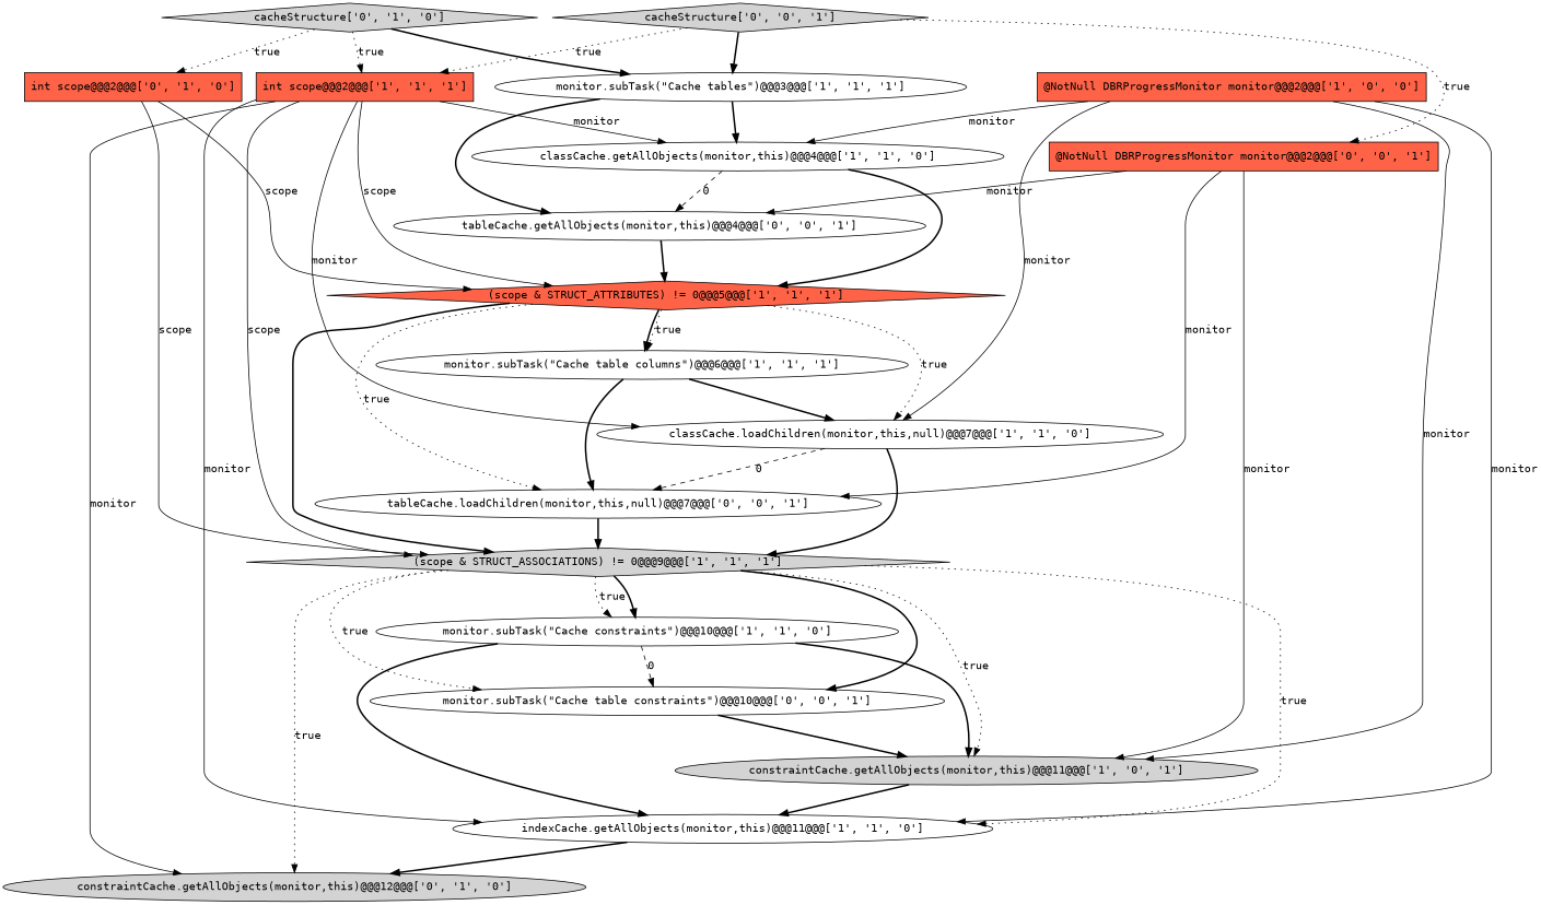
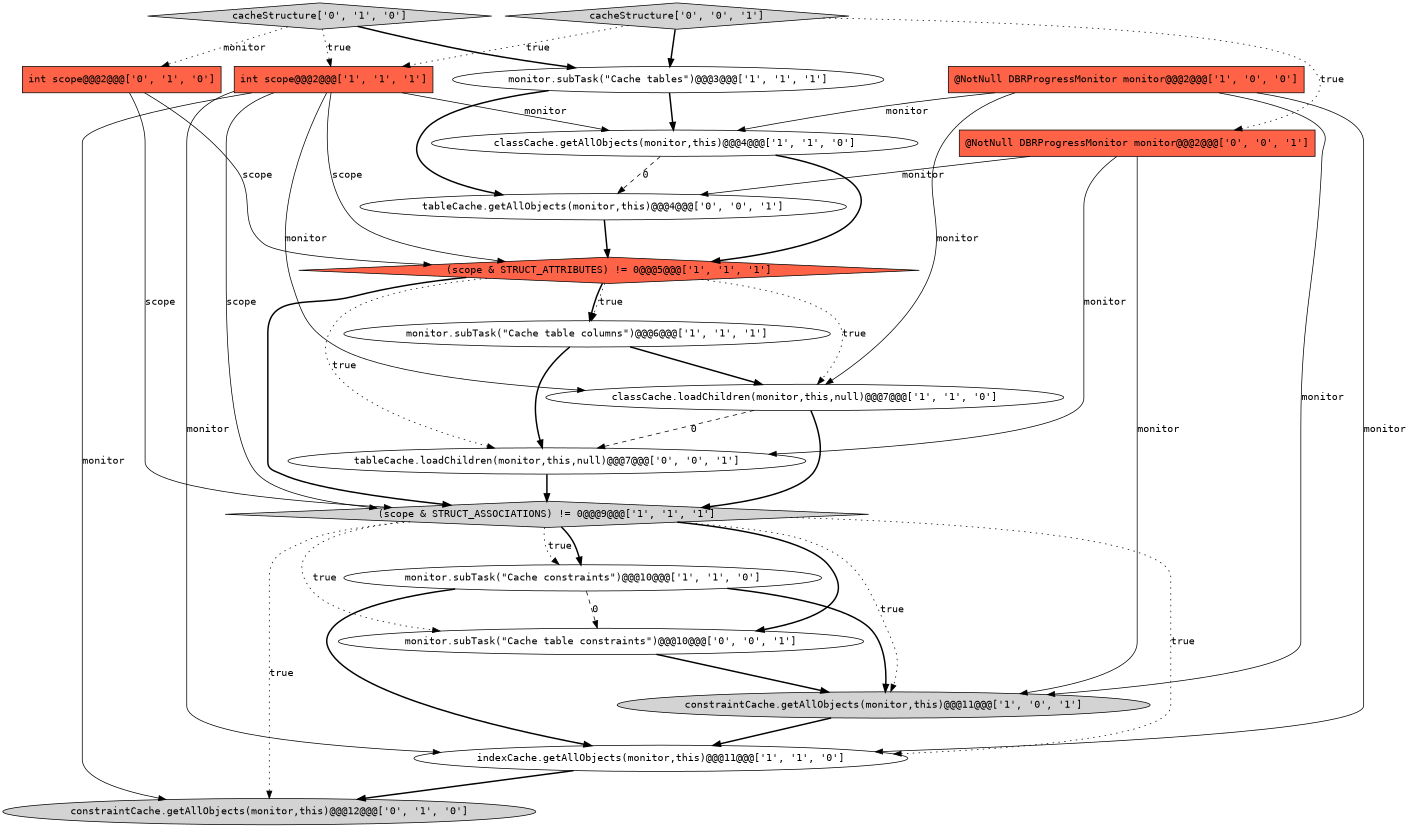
  digraph {
    fontname="DejaVu Sans Mono"
    node [fillcolor=white fontname="DejaVu Sans Mono" shape=ellipse style=filled]
    edge [fontname="DejaVu Sans Mono" style=bold]
    n1 [fillcolor=tomato label="int scope@@@2@@@['0', '1', '0']" shape=box]
    n2 [fillcolor=tomato label="(scope & STRUCT_ATTRIBUTES) != 0@@@5@@@['1', '1', '1']" shape=diamond]
    n3 [fillcolor=lightgray label="(scope & STRUCT_ASSOCIATIONS) != 0@@@9@@@['1', '1', '1']" shape=diamond]
    n4 [label="classCache.loadChildren(monitor,this,null)@@@7@@@['1', '1', '0']"]
    n5 [label="monitor.subTask(\"Cache table columns\")@@@6@@@['1', '1', '1']"]
    n6 [label="tableCache.loadChildren(monitor,this,null)@@@7@@@['0', '0', '1']"]
    n7 [label="indexCache.getAllObjects(monitor,this)@@@11@@@['1', '1', '0']"]
    n8 [fillcolor=lightgray label="constraintCache.getAllObjects(monitor,this)@@@12@@@['0', '1', '0']"]
    n9 [fillcolor=lightgray label="constraintCache.getAllObjects(monitor,this)@@@11@@@['1', '0', '1']"]
    n10 [label="monitor.subTask(\"Cache table constraints\")@@@10@@@['0', '0', '1']"]
    n11 [label="monitor.subTask(\"Cache constraints\")@@@10@@@['1', '1', '0']"]
    n12 [label="classCache.getAllObjects(monitor,this)@@@4@@@['1', '1', '0']"]
    n13 [label="tableCache.getAllObjects(monitor,this)@@@4@@@['0', '0', '1']"]
    n14 [fillcolor=tomato label="int scope@@@2@@@['1', '1', '1']" shape=box]
    n15 [label="monitor.subTask(\"Cache tables\")@@@3@@@['1', '1', '1']"]
    n16 [fillcolor=tomato label="@NotNull DBRProgressMonitor monitor@@@2@@@['1', '0', '0']" shape=box]
    n17 [fillcolor=lightgray label="cacheStructure['0', '1', '0']" shape=diamond]
    n18 [fillcolor=tomato label="@NotNull DBRProgressMonitor monitor@@@2@@@['0', '0', '1']" shape=box]
    n19 [fillcolor=lightgray label="cacheStructure['0', '0', '1']" shape=diamond]
    n1 -> n2 [label=scope style=solid]
    n1 -> n3 [label=scope style=solid]
    n2 -> n3
    n2 -> n4 [label=true style=dotted]
    n2 -> n5 [label=true style=dotted]
    n2 -> n5
    n2 -> n6 [label=true style=dotted]
    n3 -> n7 [label=true style=dotted]
    n3 -> n8 [label=true style=dotted]
    n3 -> n9 [label=true style=dotted]
    n3 -> n10
    n3 -> n10 [label=true style=dotted]
    n3 -> n11 [label=true style=dotted]
    n3 -> n11
    n4 -> n3
    n4 -> n6 [label=0 style=dashed]
    n5 -> n4
    n5 -> n6
    n6 -> n3
    n7 -> n8
    n9 -> n7
    n10 -> n9
    n11 -> n7
    n11 -> n9
    n11 -> n10 [label=0 style=dashed]
    n12 -> n2
    n12 -> n13 [label=0 style=dashed]
    n13 -> n2
    n14 -> n2 [label=scope style=solid]
    n14 -> n3 [label=scope style=solid]
    n14 -> n4 [label=monitor style=solid]
    n14 -> n7 [label=monitor style=solid]
    n14 -> n8 [label=monitor style=solid]
    n14 -> n12 [label=monitor style=solid]
    n15 -> n12
    n15 -> n13
    n16 -> n4 [label=monitor style=solid]
    n16 -> n7 [label=monitor style=solid]
    n16 -> n9 [label=monitor style=solid]
    n16 -> n12 [label=monitor style=solid]
-   n17 -> n1 [label=true style=dotted]
+   n17 -> n1 [label=monitor style=dotted]
    n17 -> n14 [label=true style=dotted]
    n17 -> n15
    n18 -> n6 [label=monitor style=solid]
    n18 -> n9 [label=monitor style=solid]
    n18 -> n13 [label=monitor style=solid]
    n19 -> n14 [label=true style=dotted]
    n19 -> n15
    n19 -> n18 [label=true style=dotted]
  }
